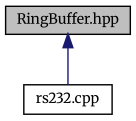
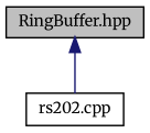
  digraph {
    fontname=Merriweather
    node [color=black fontname=Merriweather fontsize=10 shape=record style=filled]
    n1 [fillcolor=grey75 fontcolor=black height=0.2 label="RingBuffer.hpp" width=0.4]
-   n2 [fillcolor=white height=0.2 label="rs232.cpp" width=0.4]
+   n2 [fillcolor=white height=0.2 label="rs202.cpp" width=0.4]
    n1 -> n2 [color=midnightblue dir=back fontname=Merriweather fontsize=10 labelfontname=Helvetica labelfontsize=10 style=solid]
  }
